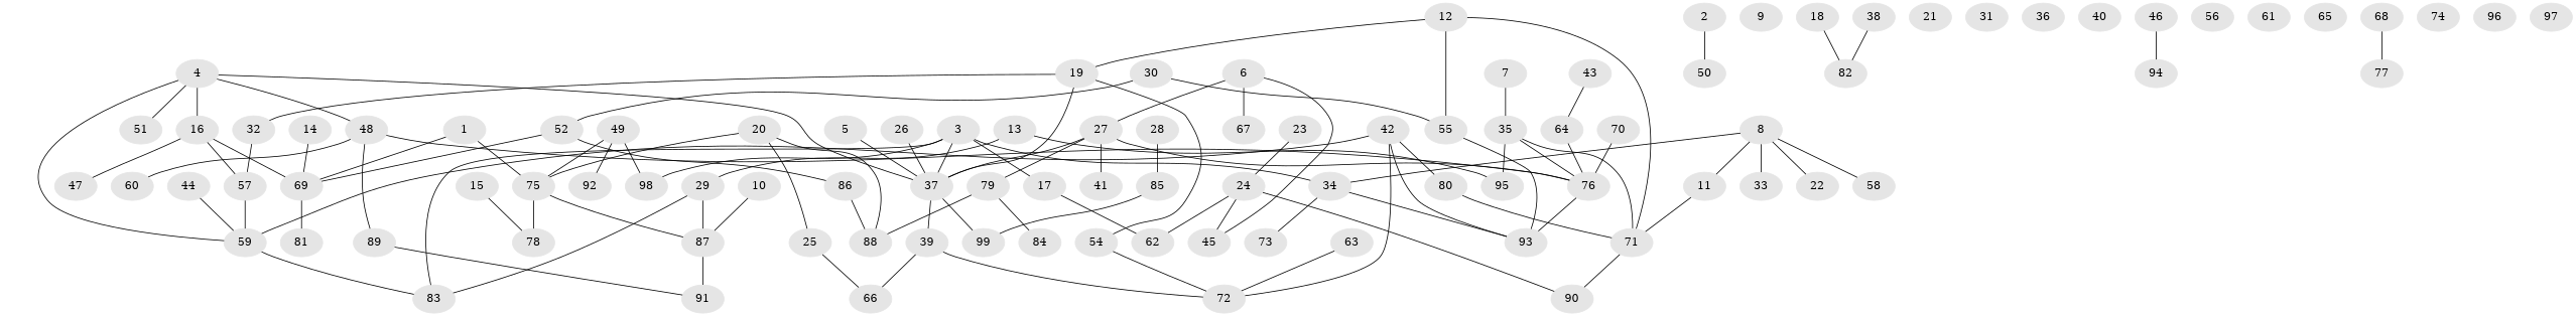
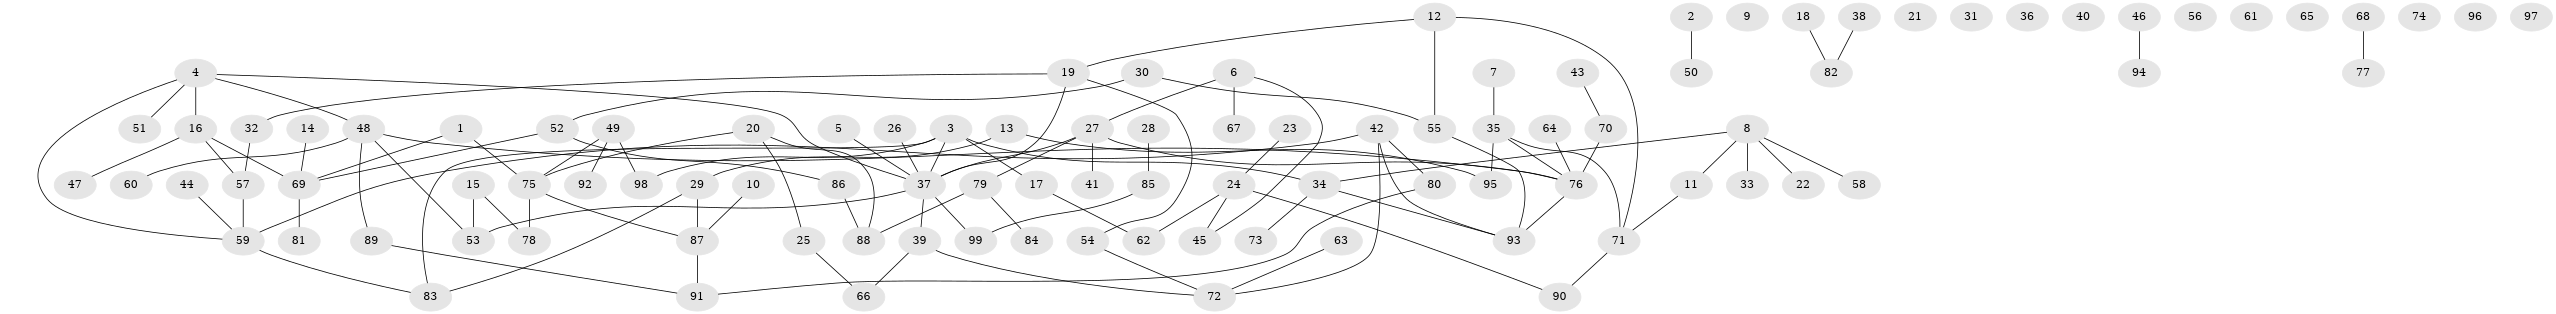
  graph {
    node [color=gray90 style=filled]
    1
    69
    75
    81
    2
    50
    3
    17
    34
    37
    83
    98
    62
    73
    93
+   53
    39
    99
    4
    16
    48
    51
    59
    47
    57
    76
    60
    89
    5
    6
    27
    45
    67
    41
    79
    7
    35
    71
    95
    8
    33
    11
    22
    58
    9
    10
    87
    91
    90
    12
    19
    55
    32
    54
    13
    29
    14
    15
    78
    18
    82
    25
    66
    72
    20
    88
    21
    23
    24
    26
    28
    85
    30
    52
    86
    31
    84
    36
    38
    40
    42
    80
    43
    70
    44
    46
    94
    49
    92
    56
    61
    63
    64
    65
    68
    77
    74
    96
    97
    1 -- 69
    1 -- 75
    69 -- 81
    75 -- 87
    75 -- 78
    2 -- 50
    3 -- 17
    3 -- 34
    3 -- 37
    3 -- 83
    3 -- 98
    17 -- 62
    34 -- 73
    34 -- 93
+   37 -- 53
    37 -- 39
    37 -- 99
    39 -- 66
    39 -- 72
    4 -- 37
    4 -- 16
    4 -- 48
    4 -- 51
    4 -- 59
    16 -- 69
    16 -- 47
    16 -- 57
+   48 -- 53
    48 -- 76
    48 -- 60
    48 -- 89
    59 -- 83
    57 -- 59
    76 -- 93
    89 -- 91
    5 -- 37
    6 -- 27
    6 -- 45
    6 -- 67
    27 -- 37
    27 -- 76
    27 -- 41
    27 -- 79
    79 -- 88
    79 -- 84
    7 -- 35
    35 -- 76
    35 -- 71
    35 -- 95
    71 -- 90
    8 -- 34
    8 -- 33
    8 -- 11
    8 -- 22
    8 -- 58
    11 -- 71
    10 -- 87
    87 -- 91
    12 -- 71
    12 -- 19
    12 -- 55
    19 -- 37
    19 -- 32
    19 -- 54
    55 -- 93
    32 -- 57
    54 -- 72
    13 -- 95
    13 -- 29
    29 -- 83
    29 -- 87
    14 -- 69
+   15 -- 53
    15 -- 78
    18 -- 82
    25 -- 66
    20 -- 75
    20 -- 25
    20 -- 88
    23 -- 24
    24 -- 62
    24 -- 45
    24 -- 90
    26 -- 37
    28 -- 85
    85 -- 99
    30 -- 55
    30 -- 52
    52 -- 69
    52 -- 86
    86 -- 88
    38 -- 82
    42 -- 93
    42 -- 59
    42 -- 72
    42 -- 80
-   80 -- 71
-   43 -- 64
+   80 -- 91
+   43 -- 70
    70 -- 76
    44 -- 59
    46 -- 94
    49 -- 75
    49 -- 98
    49 -- 92
    63 -- 72
    64 -- 76
    68 -- 77
  }
